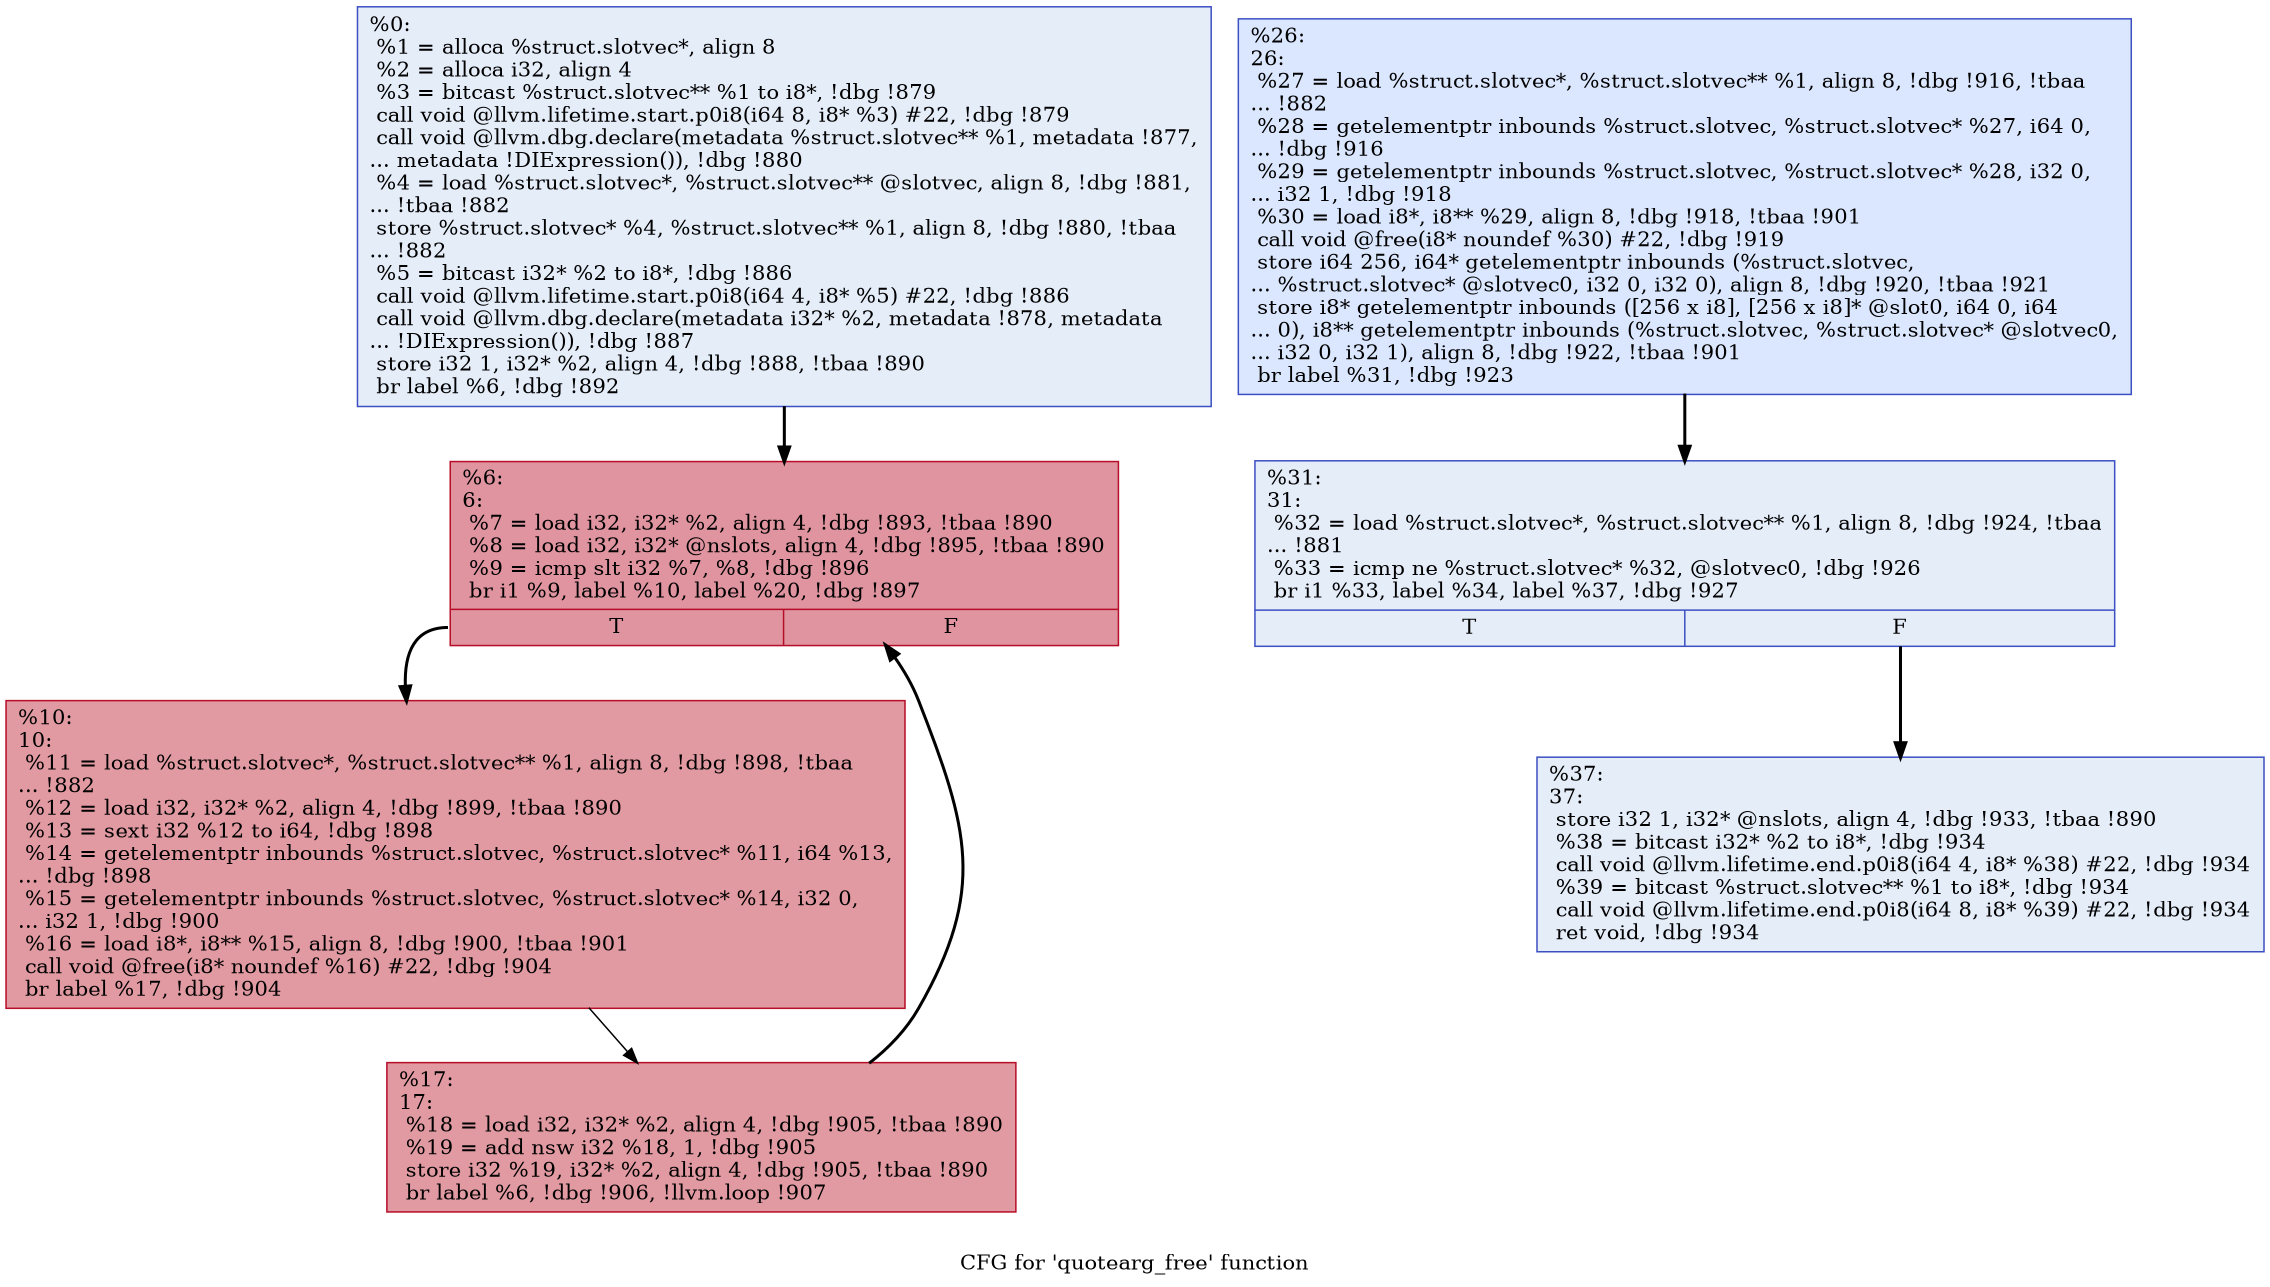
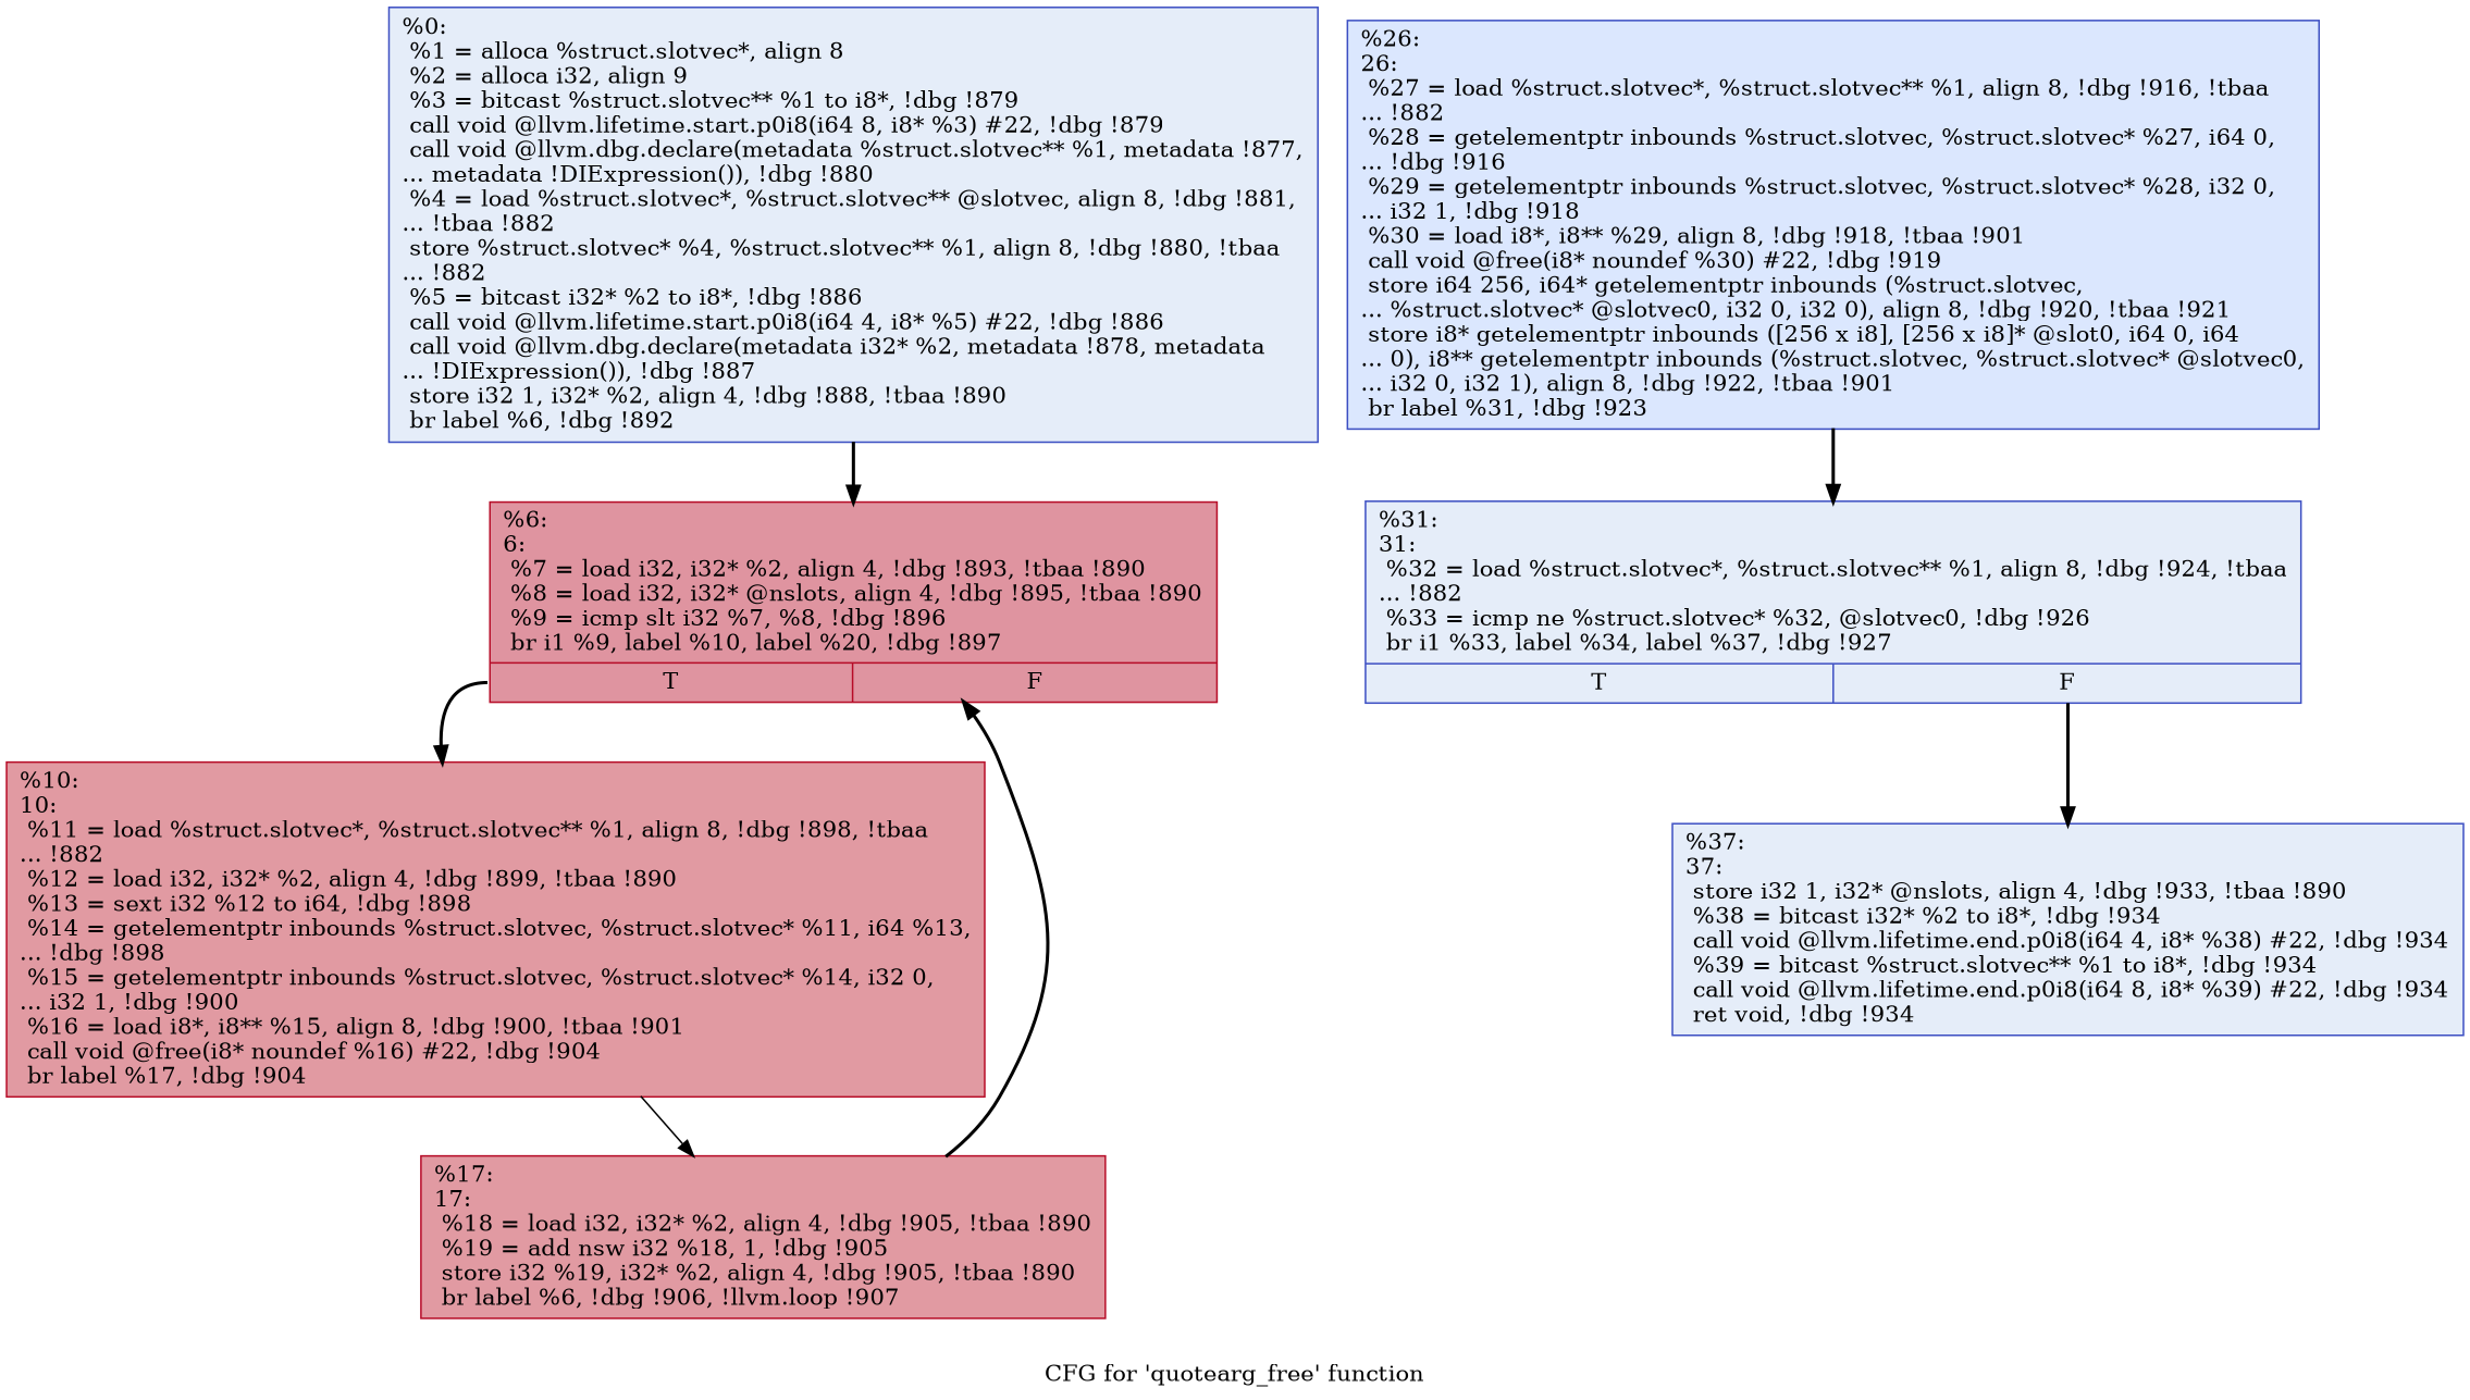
  digraph {
    label="CFG for 'quotearg_free' function"
    node [color="#3d50c3ff" fillcolor="#c5d6f270" shape=record style=filled]
    edge [style=bold]
-   n1 [label="{%0:\l  %1 = alloca %struct.slotvec*, align 8\l  %2 = alloca i32, align 4\l  %3 = bitcast %struct.slotvec** %1 to i8*, !dbg !879\l  call void @llvm.lifetime.start.p0i8(i64 8, i8* %3) #22, !dbg !879\l  call void @llvm.dbg.declare(metadata %struct.slotvec** %1, metadata !877,\l... metadata !DIExpression()), !dbg !880\l  %4 = load %struct.slotvec*, %struct.slotvec** @slotvec, align 8, !dbg !881,\l... !tbaa !882\l  store %struct.slotvec* %4, %struct.slotvec** %1, align 8, !dbg !880, !tbaa\l... !882\l  %5 = bitcast i32* %2 to i8*, !dbg !886\l  call void @llvm.lifetime.start.p0i8(i64 4, i8* %5) #22, !dbg !886\l  call void @llvm.dbg.declare(metadata i32* %2, metadata !878, metadata\l... !DIExpression()), !dbg !887\l  store i32 1, i32* %2, align 4, !dbg !888, !tbaa !890\l  br label %6, !dbg !892\l}"]
+   n1 [label="{%0:\l  %1 = alloca %struct.slotvec*, align 8\l  %2 = alloca i32, align 9\l  %3 = bitcast %struct.slotvec** %1 to i8*, !dbg !879\l  call void @llvm.lifetime.start.p0i8(i64 8, i8* %3) #22, !dbg !879\l  call void @llvm.dbg.declare(metadata %struct.slotvec** %1, metadata !877,\l... metadata !DIExpression()), !dbg !880\l  %4 = load %struct.slotvec*, %struct.slotvec** @slotvec, align 8, !dbg !881,\l... !tbaa !882\l  store %struct.slotvec* %4, %struct.slotvec** %1, align 8, !dbg !880, !tbaa\l... !882\l  %5 = bitcast i32* %2 to i8*, !dbg !886\l  call void @llvm.lifetime.start.p0i8(i64 4, i8* %5) #22, !dbg !886\l  call void @llvm.dbg.declare(metadata i32* %2, metadata !878, metadata\l... !DIExpression()), !dbg !887\l  store i32 1, i32* %2, align 4, !dbg !888, !tbaa !890\l  br label %6, !dbg !892\l}"]
    n2 [color="#b70d28ff" fillcolor="#b70d2870" label="{%6:\l6:                                                \l  %7 = load i32, i32* %2, align 4, !dbg !893, !tbaa !890\l  %8 = load i32, i32* @nslots, align 4, !dbg !895, !tbaa !890\l  %9 = icmp slt i32 %7, %8, !dbg !896\l  br i1 %9, label %10, label %20, !dbg !897\l|{<s0>T|<s1>F}}"]
    n3 [color="#b70d28ff" fillcolor="#bb1b2c70" label="{%10:\l10:                                               \l  %11 = load %struct.slotvec*, %struct.slotvec** %1, align 8, !dbg !898, !tbaa\l... !882\l  %12 = load i32, i32* %2, align 4, !dbg !899, !tbaa !890\l  %13 = sext i32 %12 to i64, !dbg !898\l  %14 = getelementptr inbounds %struct.slotvec, %struct.slotvec* %11, i64 %13,\l... !dbg !898\l  %15 = getelementptr inbounds %struct.slotvec, %struct.slotvec* %14, i32 0,\l... i32 1, !dbg !900\l  %16 = load i8*, i8** %15, align 8, !dbg !900, !tbaa !901\l  call void @free(i8* noundef %16) #22, !dbg !904\l  br label %17, !dbg !904\l}"]
    n4 [color="#b70d28ff" fillcolor="#bb1b2c70" label="{%17:\l17:                                               \l  %18 = load i32, i32* %2, align 4, !dbg !905, !tbaa !890\l  %19 = add nsw i32 %18, 1, !dbg !905\l  store i32 %19, i32* %2, align 4, !dbg !905, !tbaa !890\l  br label %6, !dbg !906, !llvm.loop !907\l}"]
    n5 [fillcolor="#aec9fc70" label="{%26:\l26:                                               \l  %27 = load %struct.slotvec*, %struct.slotvec** %1, align 8, !dbg !916, !tbaa\l... !882\l  %28 = getelementptr inbounds %struct.slotvec, %struct.slotvec* %27, i64 0,\l... !dbg !916\l  %29 = getelementptr inbounds %struct.slotvec, %struct.slotvec* %28, i32 0,\l... i32 1, !dbg !918\l  %30 = load i8*, i8** %29, align 8, !dbg !918, !tbaa !901\l  call void @free(i8* noundef %30) #22, !dbg !919\l  store i64 256, i64* getelementptr inbounds (%struct.slotvec,\l... %struct.slotvec* @slotvec0, i32 0, i32 0), align 8, !dbg !920, !tbaa !921\l  store i8* getelementptr inbounds ([256 x i8], [256 x i8]* @slot0, i64 0, i64\l... 0), i8** getelementptr inbounds (%struct.slotvec, %struct.slotvec* @slotvec0,\l... i32 0, i32 1), align 8, !dbg !922, !tbaa !901\l  br label %31, !dbg !923\l}"]
-   n6 [label="{%31:\l31:                                               \l  %32 = load %struct.slotvec*, %struct.slotvec** %1, align 8, !dbg !924, !tbaa\l... !881\l  %33 = icmp ne %struct.slotvec* %32, @slotvec0, !dbg !926\l  br i1 %33, label %34, label %37, !dbg !927\l|{<s0>T|<s1>F}}"]
+   n6 [label="{%31:\l31:                                               \l  %32 = load %struct.slotvec*, %struct.slotvec** %1, align 8, !dbg !924, !tbaa\l... !882\l  %33 = icmp ne %struct.slotvec* %32, @slotvec0, !dbg !926\l  br i1 %33, label %34, label %37, !dbg !927\l|{<s0>T|<s1>F}}"]
    n7 [label="{%37:\l37:                                               \l  store i32 1, i32* @nslots, align 4, !dbg !933, !tbaa !890\l  %38 = bitcast i32* %2 to i8*, !dbg !934\l  call void @llvm.lifetime.end.p0i8(i64 4, i8* %38) #22, !dbg !934\l  %39 = bitcast %struct.slotvec** %1 to i8*, !dbg !934\l  call void @llvm.lifetime.end.p0i8(i64 8, i8* %39) #22, !dbg !934\l  ret void, !dbg !934\l}"]
    n1 -> n2
    n2 -> n3 [tailport=s0]
    n3 -> n4 [style=solid]
    n4 -> n2
    n5 -> n6
    n6 -> n7 [tailport=s1]
  }
